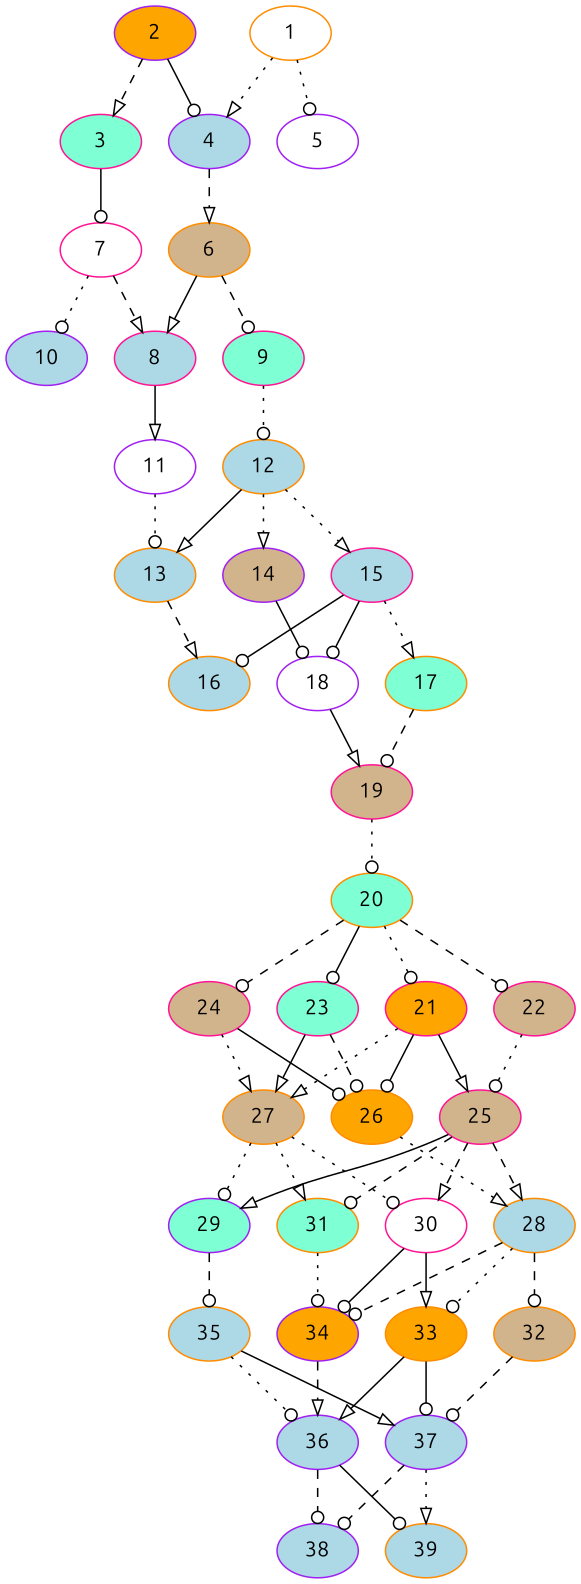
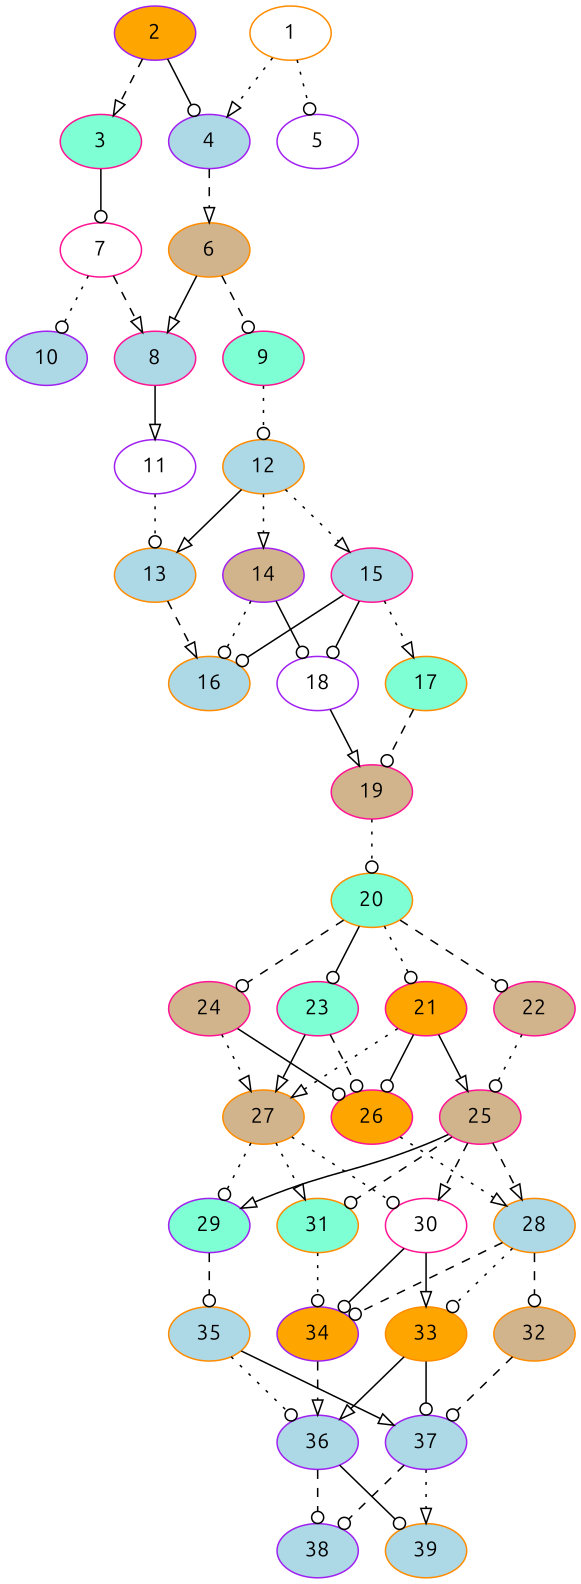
  digraph {
    fontname=Ubuntu
    node [alpha=0.13 color=darkorange fillcolor=lightblue fontname=Ubuntu style=filled]
    edge [arrowhead=odot fontname=Ubuntu style=dotted]
    1 [alpha=0.11 expect_size=44607488 fillcolor=white]
    4 [color=purple expect_size=23843840]
    5 [alpha=0.07 color=purple expect_size=32831488 fillcolor=white]
    6 [alpha=0.18 expect_size=48602112 fillcolor=tan]
    8 [alpha=0.04 color=deeppink expect_size=52240384]
    9 [alpha=0.17 color=deeppink expect_size=9504768 fillcolor=aquamarine]
    2 [alpha=0.15 color=purple expect_size=43670528 fillcolor=orange]
    3 [alpha=0.16 color=deeppink expect_size=13492224 fillcolor=aquamarine]
    7 [alpha=0.01 color=deeppink expect_size=16439296 fillcolor=white]
    10 [alpha=0.02 color=purple expect_size=48867328]
    11 [alpha=0.09 color=purple expect_size=39797760 fillcolor=white]
    12 [alpha=0.06 expect_size=18396160]
    13 [alpha=0.20 expect_size=7314432]
    14 [alpha=0.09 color=purple expect_size=45007872 fillcolor=tan]
    15 [alpha=0.09 color=deeppink expect_size=29614080]
    16 [expect_size=45393920]
    18 [alpha=0.01 color=purple expect_size=43899904 fillcolor=white]
    17 [alpha=0.12 expect_size=40669184 fillcolor=aquamarine]
    19 [alpha=0.07 color=deeppink expect_size=7326720 fillcolor=tan]
    20 [expect_size=46467072 fillcolor=aquamarine]
    21 [alpha=0.15 color=deeppink expect_size=51456000 fillcolor=orange]
    22 [alpha=0.14 color=deeppink expect_size=26385408 fillcolor=tan]
    23 [alpha=0.16 color=deeppink expect_size=40612864 fillcolor=aquamarine]
    24 [alpha=0.06 color=deeppink expect_size=39580672 fillcolor=tan]
    25 [alpha=0.07 color=deeppink expect_size=14339072 fillcolor=tan]
-   26 [alpha=0.07 expect_size=35633152 fillcolor=orange]
+   26 [alpha=0.07 color=deeppink expect_size=35633152 fillcolor=orange]
    27 [alpha=0.12 expect_size=19799040 fillcolor=tan]
    28 [alpha=0.17 expect_size=47642624]
    29 [alpha=0.03 color=purple expect_size=49301504 fillcolor=aquamarine]
    30 [alpha=0.08 color=deeppink expect_size=19161088 fillcolor=white]
    31 [alpha=0.08 expect_size=49423360 fillcolor=aquamarine]
    32 [expect_size=37896192 fillcolor=tan]
    33 [alpha=0.19 expect_size=23007232 fillcolor=orange]
    34 [alpha=0.02 color=purple expect_size=13006848 fillcolor=orange]
    35 [alpha=0.16 expect_size=26494976]
    37 [alpha=0.11 color=purple expect_size=14135296]
    36 [alpha=0.06 color=purple expect_size=43874304]
    38 [color=purple expect_size=42846208]
    39 [alpha=0.15 expect_size=35445760]
    1 -> 4 [arrowhead=onormal]
    1 -> 5
    4 -> 6 [arrowhead=onormal style=dashed]
    6 -> 8 [arrowhead=onormal style=solid]
    6 -> 9 [style=dashed]
    8 -> 11 [arrowhead=onormal style=solid]
    9 -> 12
    2 -> 4 [style=solid]
    2 -> 3 [arrowhead=onormal style=dashed]
    3 -> 7 [style=solid]
    7 -> 8 [arrowhead=onormal style=dashed]
    7 -> 10
    11 -> 13
    12 -> 13 [arrowhead=onormal style=solid]
    12 -> 14 [arrowhead=onormal]
    12 -> 15 [arrowhead=onormal]
    13 -> 16 [arrowhead=onormal style=dashed]
+   14 -> 16
    14 -> 18 [style=solid]
    15 -> 16 [style=solid]
    15 -> 18 [style=solid]
    15 -> 17 [arrowhead=onormal]
    18 -> 19 [arrowhead=onormal style=solid]
    17 -> 19 [style=dashed]
    19 -> 20
    20 -> 21
    20 -> 22 [style=dashed]
    20 -> 23 [style=solid]
    20 -> 24 [style=dashed]
    21 -> 25 [arrowhead=onormal style=solid]
    21 -> 26 [style=solid]
    21 -> 27 [arrowhead=onormal]
    22 -> 25
    23 -> 26 [style=dashed]
    23 -> 27 [arrowhead=onormal style=solid]
    24 -> 26 [style=solid]
    24 -> 27 [arrowhead=onormal]
    25 -> 28 [arrowhead=onormal style=dashed]
    25 -> 29 [arrowhead=onormal style=solid]
    25 -> 30 [arrowhead=onormal style=dashed]
    25 -> 31 [style=dashed]
    26 -> 28 [arrowhead=onormal]
    27 -> 29
    27 -> 30
    27 -> 31 [arrowhead=onormal]
    28 -> 32 [style=dashed]
    28 -> 33
    28 -> 34 [style=dashed]
    29 -> 35 [style=dashed]
    30 -> 33 [arrowhead=onormal style=solid]
    30 -> 34 [style=solid]
    31 -> 34
    32 -> 37 [style=dashed]
    33 -> 37 [style=solid]
    33 -> 36 [arrowhead=onormal style=solid]
    34 -> 36 [arrowhead=onormal style=dashed]
    35 -> 37 [arrowhead=onormal style=solid]
    35 -> 36
    37 -> 38 [style=dashed]
    37 -> 39 [arrowhead=onormal]
    36 -> 38 [style=dashed]
    36 -> 39 [style=solid]
  }
